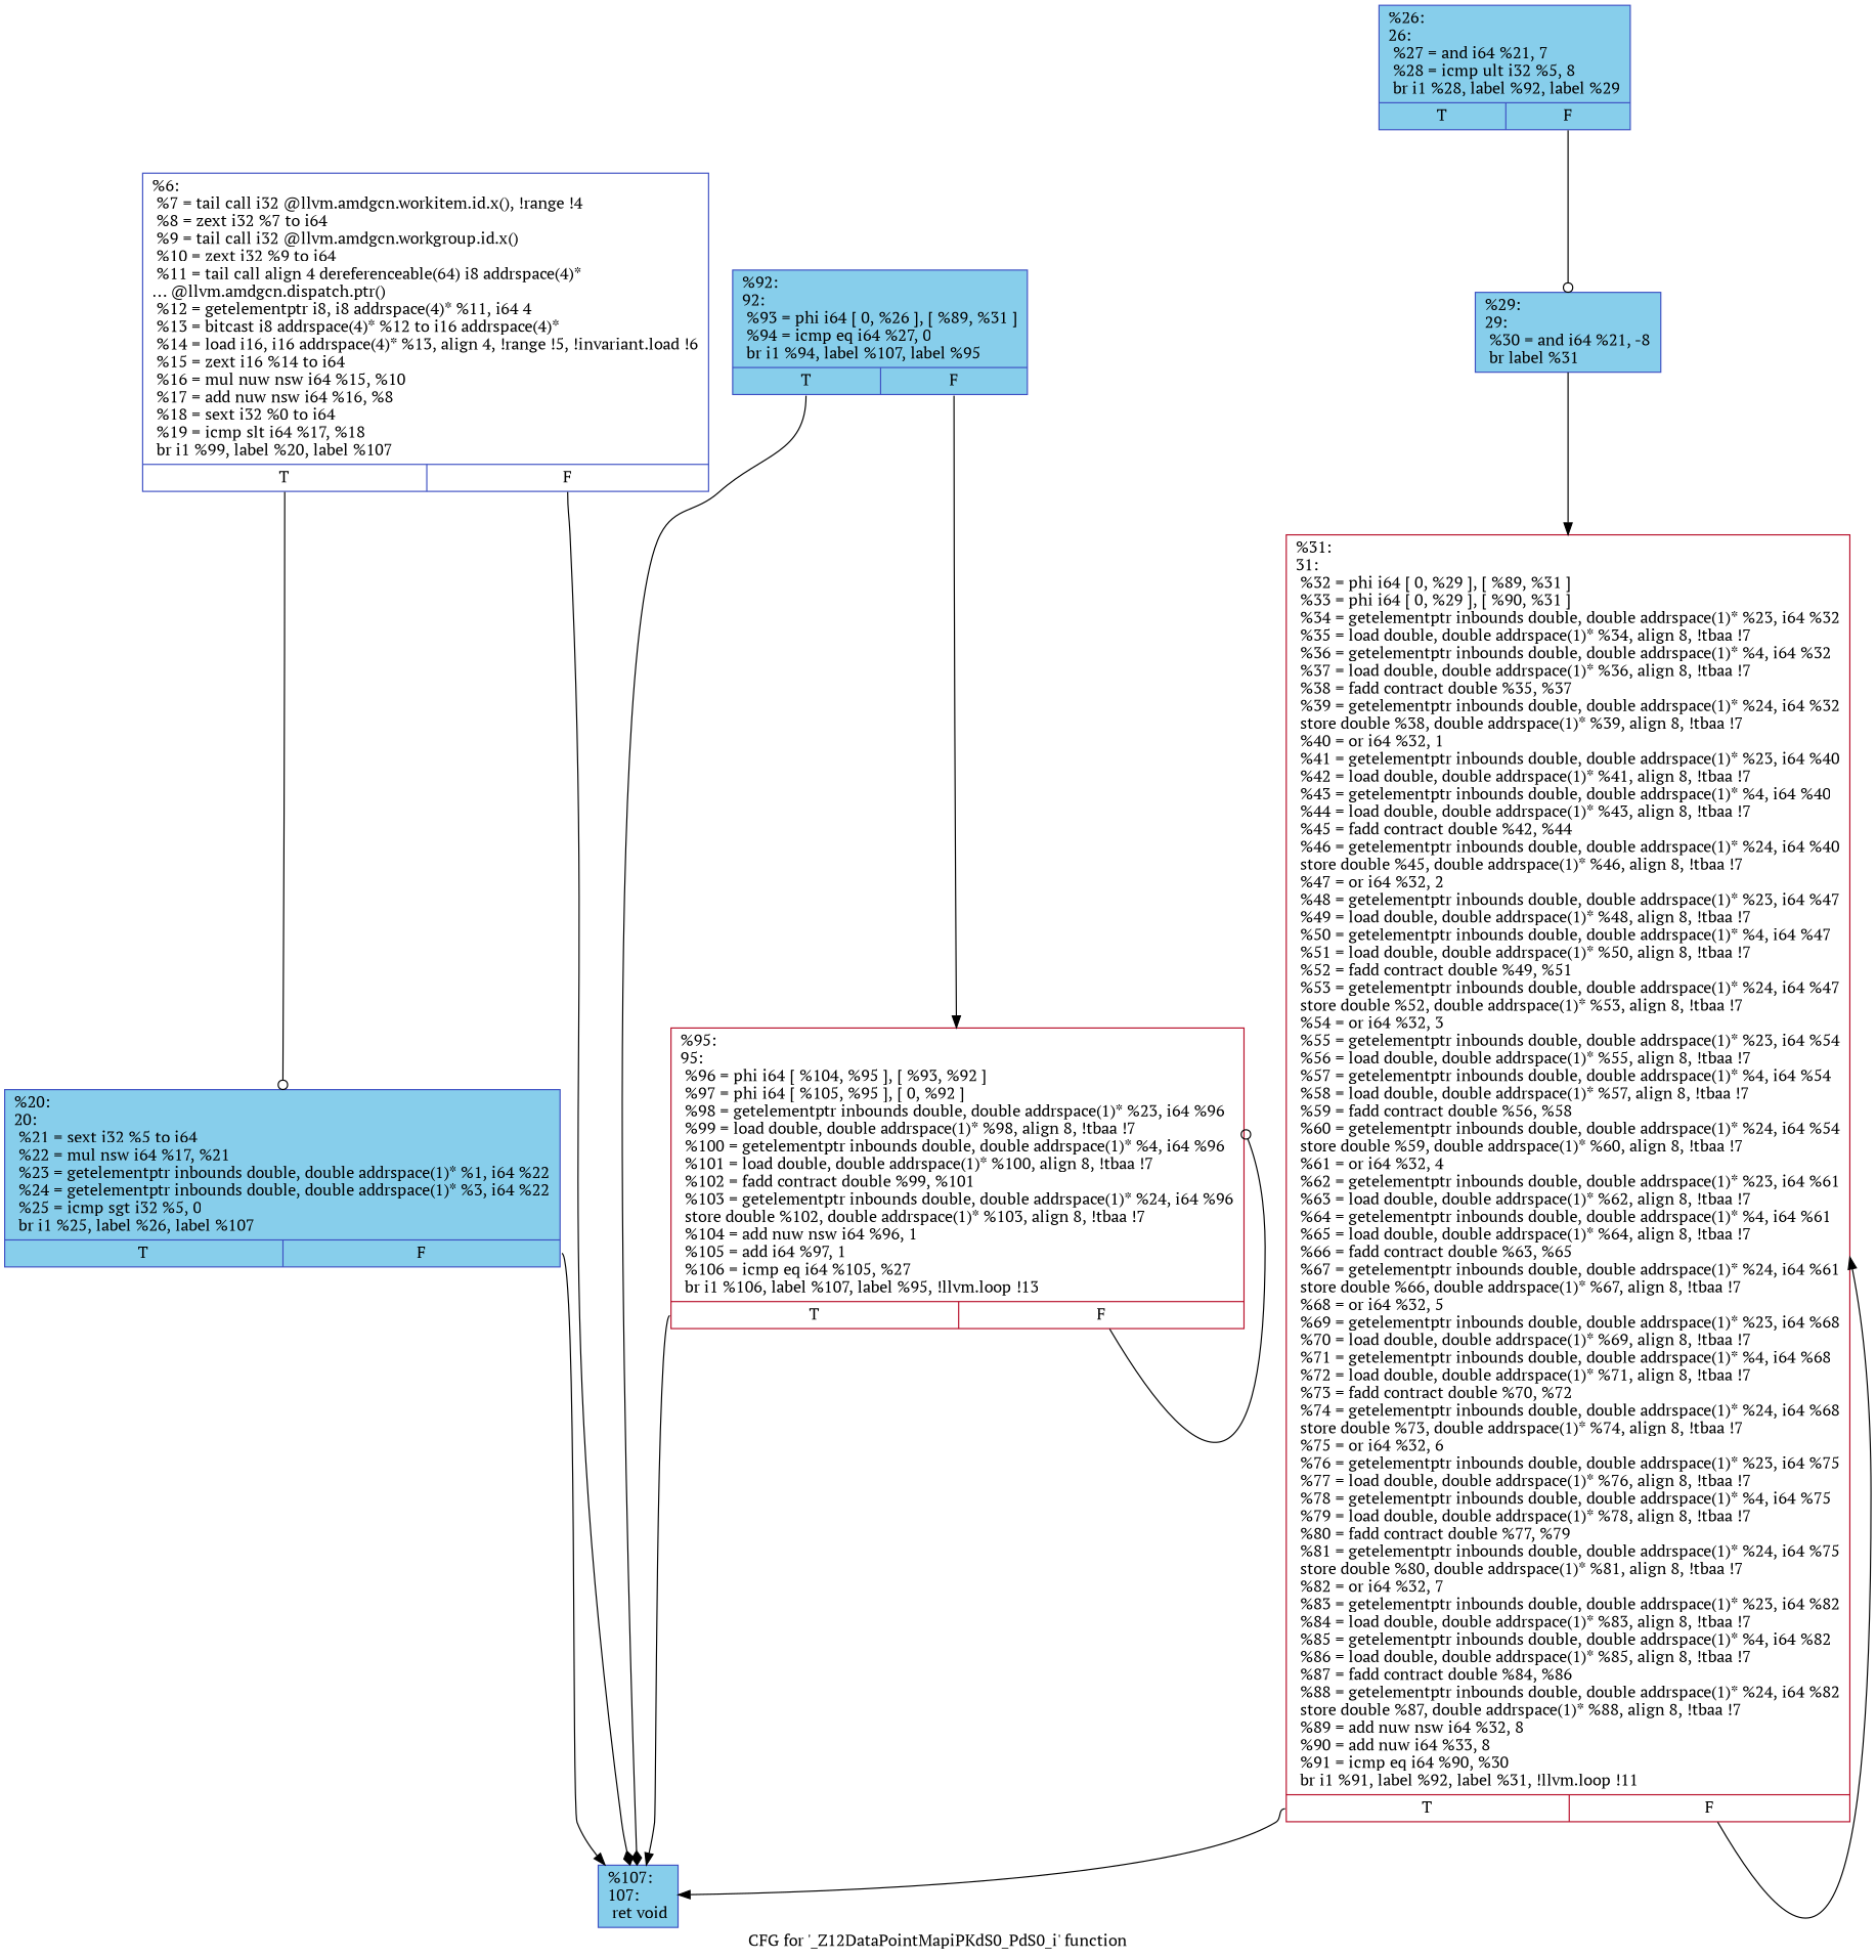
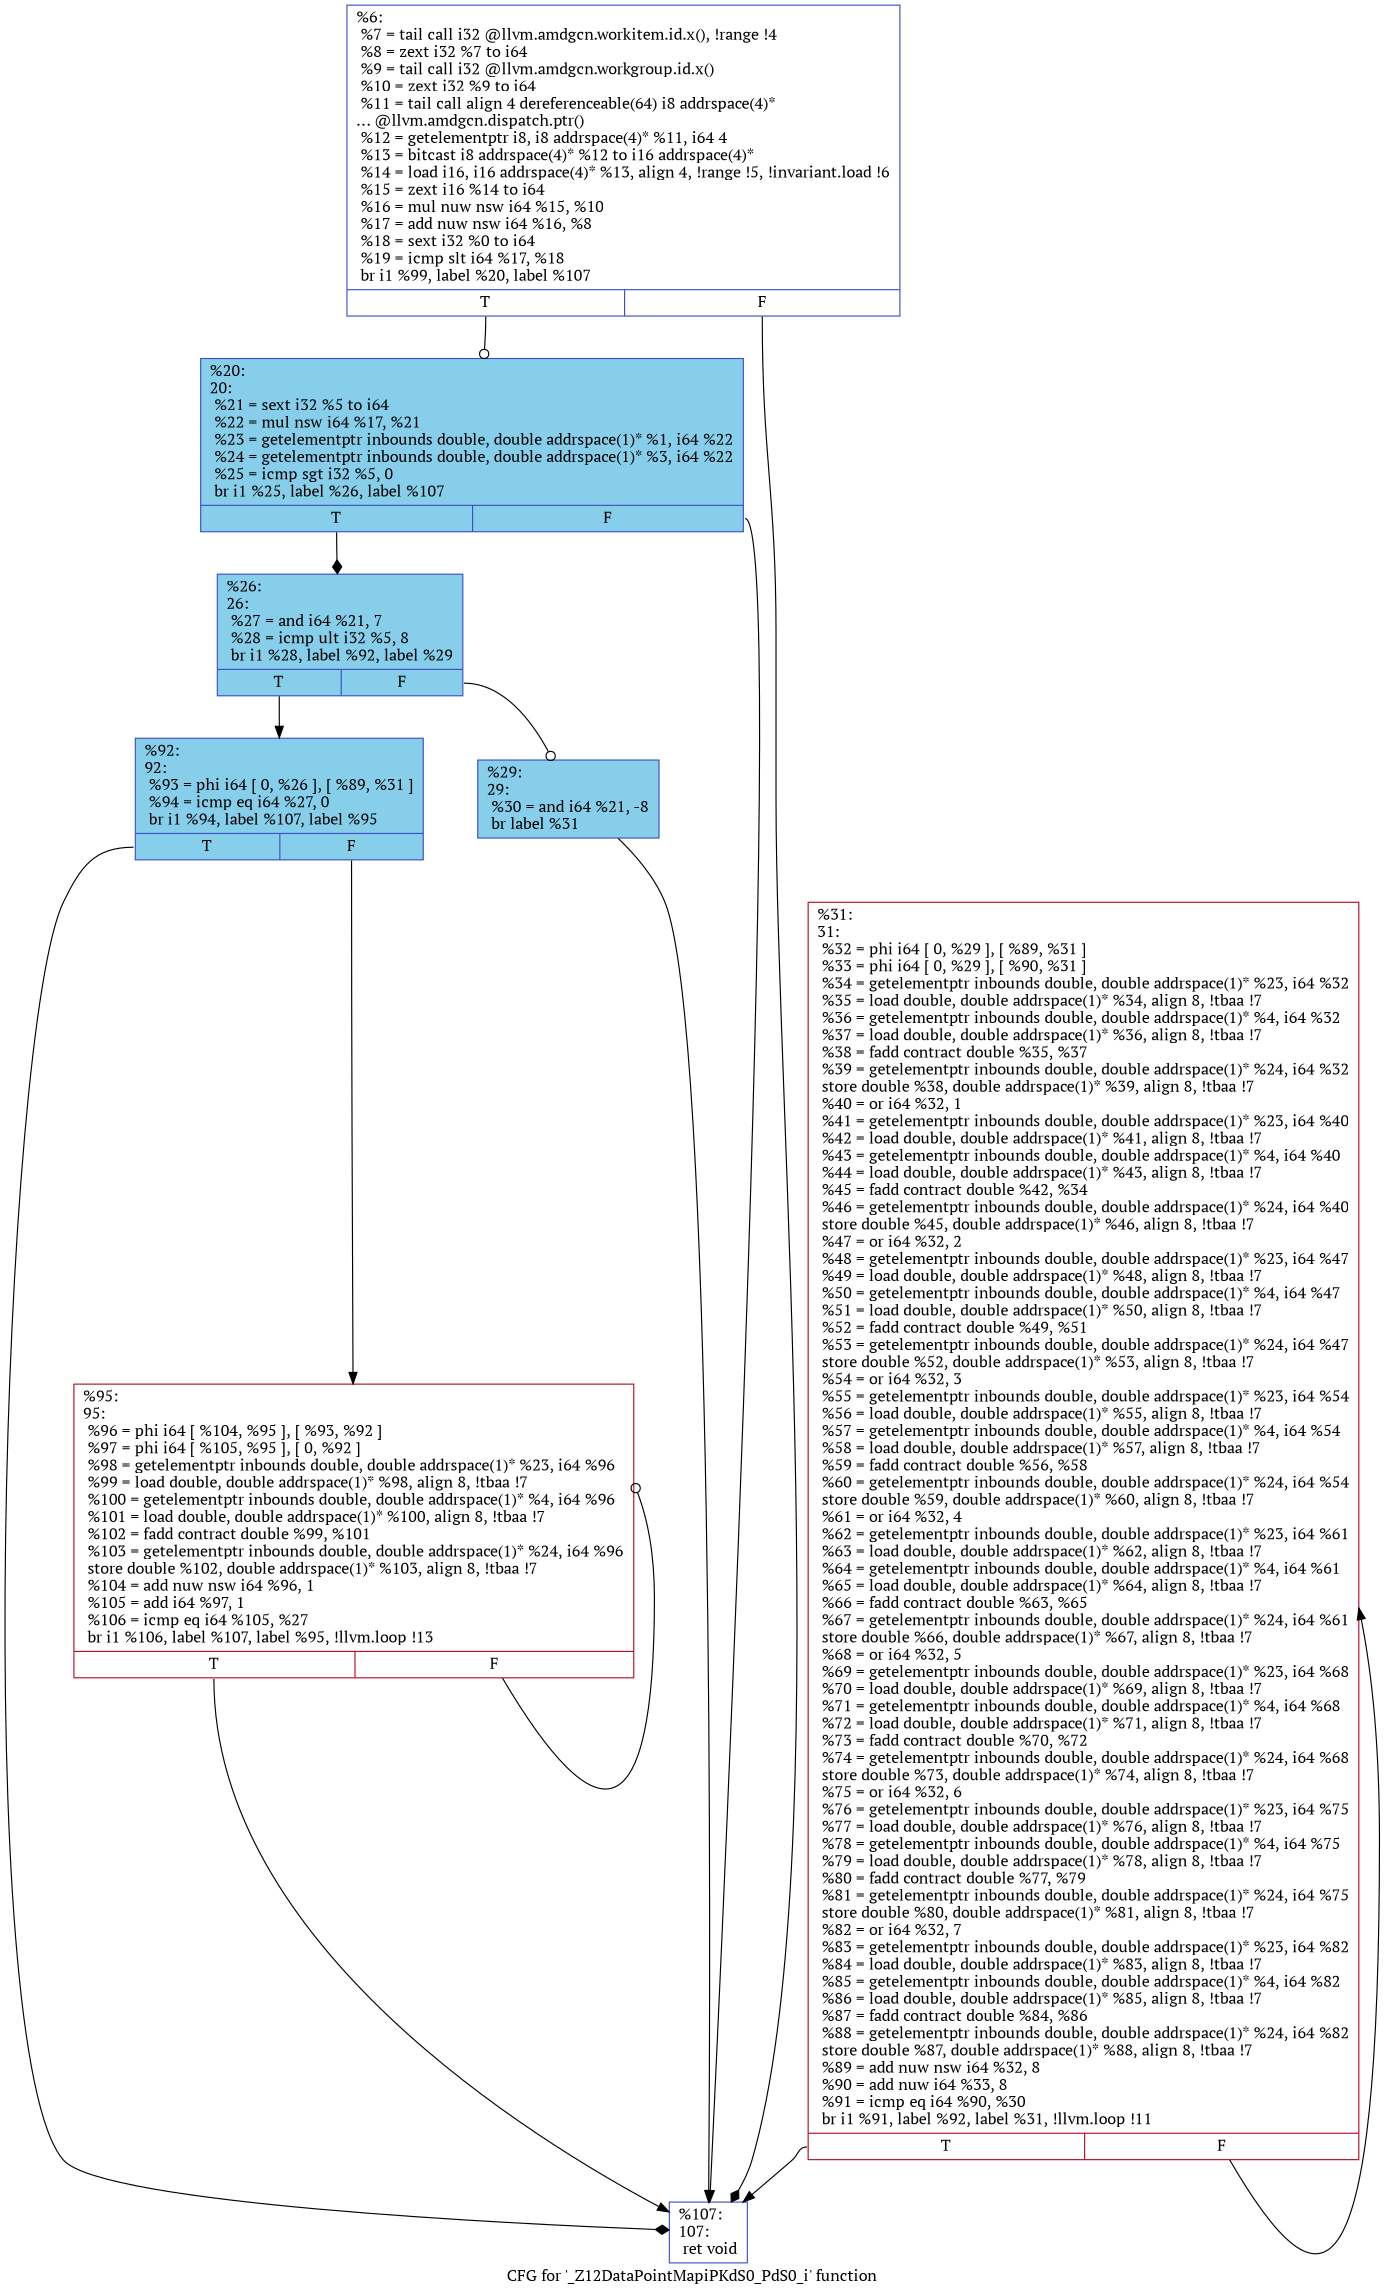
  digraph {
    fontname="PT Serif"
    label="CFG for '_Z12DataPointMapiPKdS0_PdS0_i' function"
    node [color="#3d50c3ff" fillcolor=skyblue fontname="PT Serif" shape=record style=filled]
    edge [arrowhead=normal fontname="PT Serif" tailport=s0]
    n1 [fillcolor=white label="{%6:\l  %7 = tail call i32 @llvm.amdgcn.workitem.id.x(), !range !4\l  %8 = zext i32 %7 to i64\l  %9 = tail call i32 @llvm.amdgcn.workgroup.id.x()\l  %10 = zext i32 %9 to i64\l  %11 = tail call align 4 dereferenceable(64) i8 addrspace(4)*\l... @llvm.amdgcn.dispatch.ptr()\l  %12 = getelementptr i8, i8 addrspace(4)* %11, i64 4\l  %13 = bitcast i8 addrspace(4)* %12 to i16 addrspace(4)*\l  %14 = load i16, i16 addrspace(4)* %13, align 4, !range !5, !invariant.load !6\l  %15 = zext i16 %14 to i64\l  %16 = mul nuw nsw i64 %15, %10\l  %17 = add nuw nsw i64 %16, %8\l  %18 = sext i32 %0 to i64\l  %19 = icmp slt i64 %17, %18\l  br i1 %99, label %20, label %107\l|{<s0>T|<s1>F}}"]
    n2 [label="{%20:\l20:                                               \l  %21 = sext i32 %5 to i64\l  %22 = mul nsw i64 %17, %21\l  %23 = getelementptr inbounds double, double addrspace(1)* %1, i64 %22\l  %24 = getelementptr inbounds double, double addrspace(1)* %3, i64 %22\l  %25 = icmp sgt i32 %5, 0\l  br i1 %25, label %26, label %107\l|{<s0>T|<s1>F}}"]
-   n3 [label="{%107:\l107:                                              \l  ret void\l}"]
+   n3 [fillcolor=white label="{%107:\l107:                                              \l  ret void\l}"]
    n4 [label="{%26:\l26:                                               \l  %27 = and i64 %21, 7\l  %28 = icmp ult i32 %5, 8\l  br i1 %28, label %92, label %29\l|{<s0>T|<s1>F}}"]
    n5 [label="{%92:\l92:                                               \l  %93 = phi i64 [ 0, %26 ], [ %89, %31 ]\l  %94 = icmp eq i64 %27, 0\l  br i1 %94, label %107, label %95\l|{<s0>T|<s1>F}}"]
    n6 [label="{%29:\l29:                                               \l  %30 = and i64 %21, -8\l  br label %31\l}"]
    n7 [color="#b70d28ff" fillcolor=white label="{%95:\l95:                                               \l  %96 = phi i64 [ %104, %95 ], [ %93, %92 ]\l  %97 = phi i64 [ %105, %95 ], [ 0, %92 ]\l  %98 = getelementptr inbounds double, double addrspace(1)* %23, i64 %96\l  %99 = load double, double addrspace(1)* %98, align 8, !tbaa !7\l  %100 = getelementptr inbounds double, double addrspace(1)* %4, i64 %96\l  %101 = load double, double addrspace(1)* %100, align 8, !tbaa !7\l  %102 = fadd contract double %99, %101\l  %103 = getelementptr inbounds double, double addrspace(1)* %24, i64 %96\l  store double %102, double addrspace(1)* %103, align 8, !tbaa !7\l  %104 = add nuw nsw i64 %96, 1\l  %105 = add i64 %97, 1\l  %106 = icmp eq i64 %105, %27\l  br i1 %106, label %107, label %95, !llvm.loop !13\l|{<s0>T|<s1>F}}"]
-   n8 [color="#b70d28ff" fillcolor=white label="{%31:\l31:                                               \l  %32 = phi i64 [ 0, %29 ], [ %89, %31 ]\l  %33 = phi i64 [ 0, %29 ], [ %90, %31 ]\l  %34 = getelementptr inbounds double, double addrspace(1)* %23, i64 %32\l  %35 = load double, double addrspace(1)* %34, align 8, !tbaa !7\l  %36 = getelementptr inbounds double, double addrspace(1)* %4, i64 %32\l  %37 = load double, double addrspace(1)* %36, align 8, !tbaa !7\l  %38 = fadd contract double %35, %37\l  %39 = getelementptr inbounds double, double addrspace(1)* %24, i64 %32\l  store double %38, double addrspace(1)* %39, align 8, !tbaa !7\l  %40 = or i64 %32, 1\l  %41 = getelementptr inbounds double, double addrspace(1)* %23, i64 %40\l  %42 = load double, double addrspace(1)* %41, align 8, !tbaa !7\l  %43 = getelementptr inbounds double, double addrspace(1)* %4, i64 %40\l  %44 = load double, double addrspace(1)* %43, align 8, !tbaa !7\l  %45 = fadd contract double %42, %44\l  %46 = getelementptr inbounds double, double addrspace(1)* %24, i64 %40\l  store double %45, double addrspace(1)* %46, align 8, !tbaa !7\l  %47 = or i64 %32, 2\l  %48 = getelementptr inbounds double, double addrspace(1)* %23, i64 %47\l  %49 = load double, double addrspace(1)* %48, align 8, !tbaa !7\l  %50 = getelementptr inbounds double, double addrspace(1)* %4, i64 %47\l  %51 = load double, double addrspace(1)* %50, align 8, !tbaa !7\l  %52 = fadd contract double %49, %51\l  %53 = getelementptr inbounds double, double addrspace(1)* %24, i64 %47\l  store double %52, double addrspace(1)* %53, align 8, !tbaa !7\l  %54 = or i64 %32, 3\l  %55 = getelementptr inbounds double, double addrspace(1)* %23, i64 %54\l  %56 = load double, double addrspace(1)* %55, align 8, !tbaa !7\l  %57 = getelementptr inbounds double, double addrspace(1)* %4, i64 %54\l  %58 = load double, double addrspace(1)* %57, align 8, !tbaa !7\l  %59 = fadd contract double %56, %58\l  %60 = getelementptr inbounds double, double addrspace(1)* %24, i64 %54\l  store double %59, double addrspace(1)* %60, align 8, !tbaa !7\l  %61 = or i64 %32, 4\l  %62 = getelementptr inbounds double, double addrspace(1)* %23, i64 %61\l  %63 = load double, double addrspace(1)* %62, align 8, !tbaa !7\l  %64 = getelementptr inbounds double, double addrspace(1)* %4, i64 %61\l  %65 = load double, double addrspace(1)* %64, align 8, !tbaa !7\l  %66 = fadd contract double %63, %65\l  %67 = getelementptr inbounds double, double addrspace(1)* %24, i64 %61\l  store double %66, double addrspace(1)* %67, align 8, !tbaa !7\l  %68 = or i64 %32, 5\l  %69 = getelementptr inbounds double, double addrspace(1)* %23, i64 %68\l  %70 = load double, double addrspace(1)* %69, align 8, !tbaa !7\l  %71 = getelementptr inbounds double, double addrspace(1)* %4, i64 %68\l  %72 = load double, double addrspace(1)* %71, align 8, !tbaa !7\l  %73 = fadd contract double %70, %72\l  %74 = getelementptr inbounds double, double addrspace(1)* %24, i64 %68\l  store double %73, double addrspace(1)* %74, align 8, !tbaa !7\l  %75 = or i64 %32, 6\l  %76 = getelementptr inbounds double, double addrspace(1)* %23, i64 %75\l  %77 = load double, double addrspace(1)* %76, align 8, !tbaa !7\l  %78 = getelementptr inbounds double, double addrspace(1)* %4, i64 %75\l  %79 = load double, double addrspace(1)* %78, align 8, !tbaa !7\l  %80 = fadd contract double %77, %79\l  %81 = getelementptr inbounds double, double addrspace(1)* %24, i64 %75\l  store double %80, double addrspace(1)* %81, align 8, !tbaa !7\l  %82 = or i64 %32, 7\l  %83 = getelementptr inbounds double, double addrspace(1)* %23, i64 %82\l  %84 = load double, double addrspace(1)* %83, align 8, !tbaa !7\l  %85 = getelementptr inbounds double, double addrspace(1)* %4, i64 %82\l  %86 = load double, double addrspace(1)* %85, align 8, !tbaa !7\l  %87 = fadd contract double %84, %86\l  %88 = getelementptr inbounds double, double addrspace(1)* %24, i64 %82\l  store double %87, double addrspace(1)* %88, align 8, !tbaa !7\l  %89 = add nuw nsw i64 %32, 8\l  %90 = add nuw i64 %33, 8\l  %91 = icmp eq i64 %90, %30\l  br i1 %91, label %92, label %31, !llvm.loop !11\l|{<s0>T|<s1>F}}"]
+   n8 [color="#b70d28ff" fillcolor=white label="{%31:\l31:                                               \l  %32 = phi i64 [ 0, %29 ], [ %89, %31 ]\l  %33 = phi i64 [ 0, %29 ], [ %90, %31 ]\l  %34 = getelementptr inbounds double, double addrspace(1)* %23, i64 %32\l  %35 = load double, double addrspace(1)* %34, align 8, !tbaa !7\l  %36 = getelementptr inbounds double, double addrspace(1)* %4, i64 %32\l  %37 = load double, double addrspace(1)* %36, align 8, !tbaa !7\l  %38 = fadd contract double %35, %37\l  %39 = getelementptr inbounds double, double addrspace(1)* %24, i64 %32\l  store double %38, double addrspace(1)* %39, align 8, !tbaa !7\l  %40 = or i64 %32, 1\l  %41 = getelementptr inbounds double, double addrspace(1)* %23, i64 %40\l  %42 = load double, double addrspace(1)* %41, align 8, !tbaa !7\l  %43 = getelementptr inbounds double, double addrspace(1)* %4, i64 %40\l  %44 = load double, double addrspace(1)* %43, align 8, !tbaa !7\l  %45 = fadd contract double %42, %34\l  %46 = getelementptr inbounds double, double addrspace(1)* %24, i64 %40\l  store double %45, double addrspace(1)* %46, align 8, !tbaa !7\l  %47 = or i64 %32, 2\l  %48 = getelementptr inbounds double, double addrspace(1)* %23, i64 %47\l  %49 = load double, double addrspace(1)* %48, align 8, !tbaa !7\l  %50 = getelementptr inbounds double, double addrspace(1)* %4, i64 %47\l  %51 = load double, double addrspace(1)* %50, align 8, !tbaa !7\l  %52 = fadd contract double %49, %51\l  %53 = getelementptr inbounds double, double addrspace(1)* %24, i64 %47\l  store double %52, double addrspace(1)* %53, align 8, !tbaa !7\l  %54 = or i64 %32, 3\l  %55 = getelementptr inbounds double, double addrspace(1)* %23, i64 %54\l  %56 = load double, double addrspace(1)* %55, align 8, !tbaa !7\l  %57 = getelementptr inbounds double, double addrspace(1)* %4, i64 %54\l  %58 = load double, double addrspace(1)* %57, align 8, !tbaa !7\l  %59 = fadd contract double %56, %58\l  %60 = getelementptr inbounds double, double addrspace(1)* %24, i64 %54\l  store double %59, double addrspace(1)* %60, align 8, !tbaa !7\l  %61 = or i64 %32, 4\l  %62 = getelementptr inbounds double, double addrspace(1)* %23, i64 %61\l  %63 = load double, double addrspace(1)* %62, align 8, !tbaa !7\l  %64 = getelementptr inbounds double, double addrspace(1)* %4, i64 %61\l  %65 = load double, double addrspace(1)* %64, align 8, !tbaa !7\l  %66 = fadd contract double %63, %65\l  %67 = getelementptr inbounds double, double addrspace(1)* %24, i64 %61\l  store double %66, double addrspace(1)* %67, align 8, !tbaa !7\l  %68 = or i64 %32, 5\l  %69 = getelementptr inbounds double, double addrspace(1)* %23, i64 %68\l  %70 = load double, double addrspace(1)* %69, align 8, !tbaa !7\l  %71 = getelementptr inbounds double, double addrspace(1)* %4, i64 %68\l  %72 = load double, double addrspace(1)* %71, align 8, !tbaa !7\l  %73 = fadd contract double %70, %72\l  %74 = getelementptr inbounds double, double addrspace(1)* %24, i64 %68\l  store double %73, double addrspace(1)* %74, align 8, !tbaa !7\l  %75 = or i64 %32, 6\l  %76 = getelementptr inbounds double, double addrspace(1)* %23, i64 %75\l  %77 = load double, double addrspace(1)* %76, align 8, !tbaa !7\l  %78 = getelementptr inbounds double, double addrspace(1)* %4, i64 %75\l  %79 = load double, double addrspace(1)* %78, align 8, !tbaa !7\l  %80 = fadd contract double %77, %79\l  %81 = getelementptr inbounds double, double addrspace(1)* %24, i64 %75\l  store double %80, double addrspace(1)* %81, align 8, !tbaa !7\l  %82 = or i64 %32, 7\l  %83 = getelementptr inbounds double, double addrspace(1)* %23, i64 %82\l  %84 = load double, double addrspace(1)* %83, align 8, !tbaa !7\l  %85 = getelementptr inbounds double, double addrspace(1)* %4, i64 %82\l  %86 = load double, double addrspace(1)* %85, align 8, !tbaa !7\l  %87 = fadd contract double %84, %86\l  %88 = getelementptr inbounds double, double addrspace(1)* %24, i64 %82\l  store double %87, double addrspace(1)* %88, align 8, !tbaa !7\l  %89 = add nuw nsw i64 %32, 8\l  %90 = add nuw i64 %33, 8\l  %91 = icmp eq i64 %90, %30\l  br i1 %91, label %92, label %31, !llvm.loop !11\l|{<s0>T|<s1>F}}"]
    n1 -> n2 [arrowhead=odot]
    n1 -> n3 [arrowhead=diamond tailport=s1]
    n2 -> n3 [tailport=s1]
+   n2 -> n4 [arrowhead=diamond]
+   n4 -> n5
    n4 -> n6 [arrowhead=odot tailport=s1]
    n5 -> n3 [arrowhead=diamond]
    n5 -> n7 [tailport=s1]
-   n6 -> n8
+   n6 -> n3
    n7 -> n3
    n7 -> n7 [arrowhead=odot tailport=s1]
    n8 -> n3
    n8 -> n8 [tailport=s1]
  }
